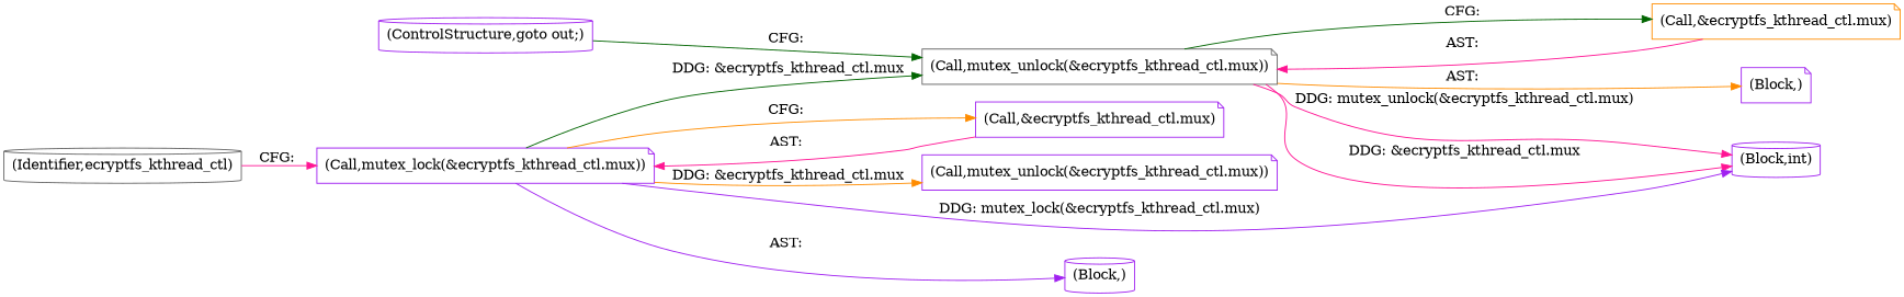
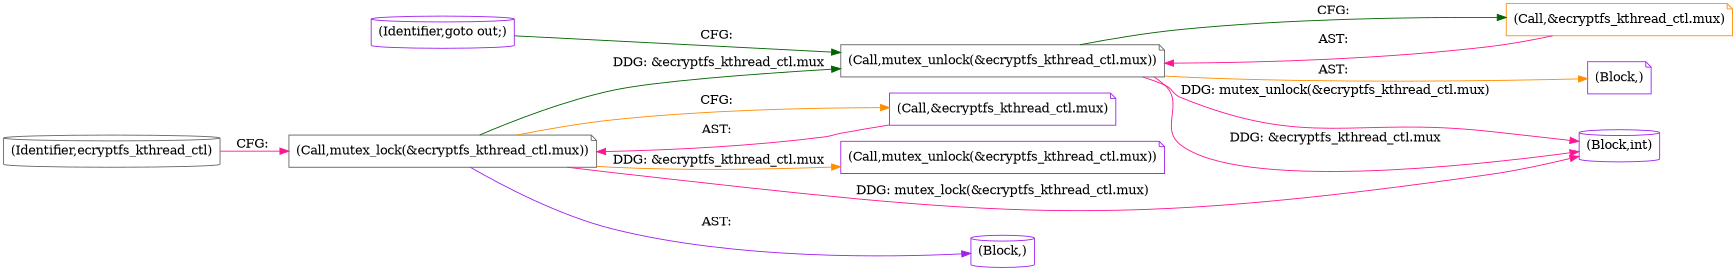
  digraph {
    rankdir=LR
    node [color=purple shape=note]
    edge [color=deeppink]
    n1 [color=gray40 label="(Call,mutex_unlock(&ecryptfs_kthread_ctl.mux))"]
    n2 [color=darkorange label="(Call,&ecryptfs_kthread_ctl.mux)"]
    n3 [label="(Block,)"]
    n4 [label="(Block,int)" shape=cylinder]
-   n5 [label="(Call,mutex_lock(&ecryptfs_kthread_ctl.mux))"]
+   n5 [color=gray40 label="(Call,mutex_lock(&ecryptfs_kthread_ctl.mux))"]
    n6 [label="(Call,mutex_unlock(&ecryptfs_kthread_ctl.mux))"]
    n7 [label="(Block,)" shape=cylinder]
    n8 [label="(Call,&ecryptfs_kthread_ctl.mux)"]
-   n9 [label="(ControlStructure,goto out;)" shape=cylinder]
+   n9 [label="(Identifier,goto out;)" shape=cylinder]
    n10 [color=gray40 label="(Identifier,ecryptfs_kthread_ctl)" shape=cylinder]
    n1 -> n2 [color=darkgreen label="CFG: "]
    n1 -> n3 [color=darkorange label="AST: "]
    n1 -> n4 [label="DDG: &ecryptfs_kthread_ctl.mux"]
    n1 -> n4 [label="DDG: mutex_unlock(&ecryptfs_kthread_ctl.mux)"]
    n2 -> n1 [label="AST: "]
    n5 -> n1 [color=darkgreen label="DDG: &ecryptfs_kthread_ctl.mux"]
-   n5 -> n4 [color=purple label="DDG: mutex_lock(&ecryptfs_kthread_ctl.mux)"]
+   n5 -> n4 [label="DDG: mutex_lock(&ecryptfs_kthread_ctl.mux)"]
    n5 -> n6 [color=darkorange label="DDG: &ecryptfs_kthread_ctl.mux"]
    n5 -> n7 [color=purple label="AST: "]
    n5 -> n8 [color=darkorange label="CFG: "]
    n8 -> n5 [label="AST: "]
    n9 -> n1 [color=darkgreen label="CFG: "]
    n10 -> n5 [label="CFG: "]
  }
